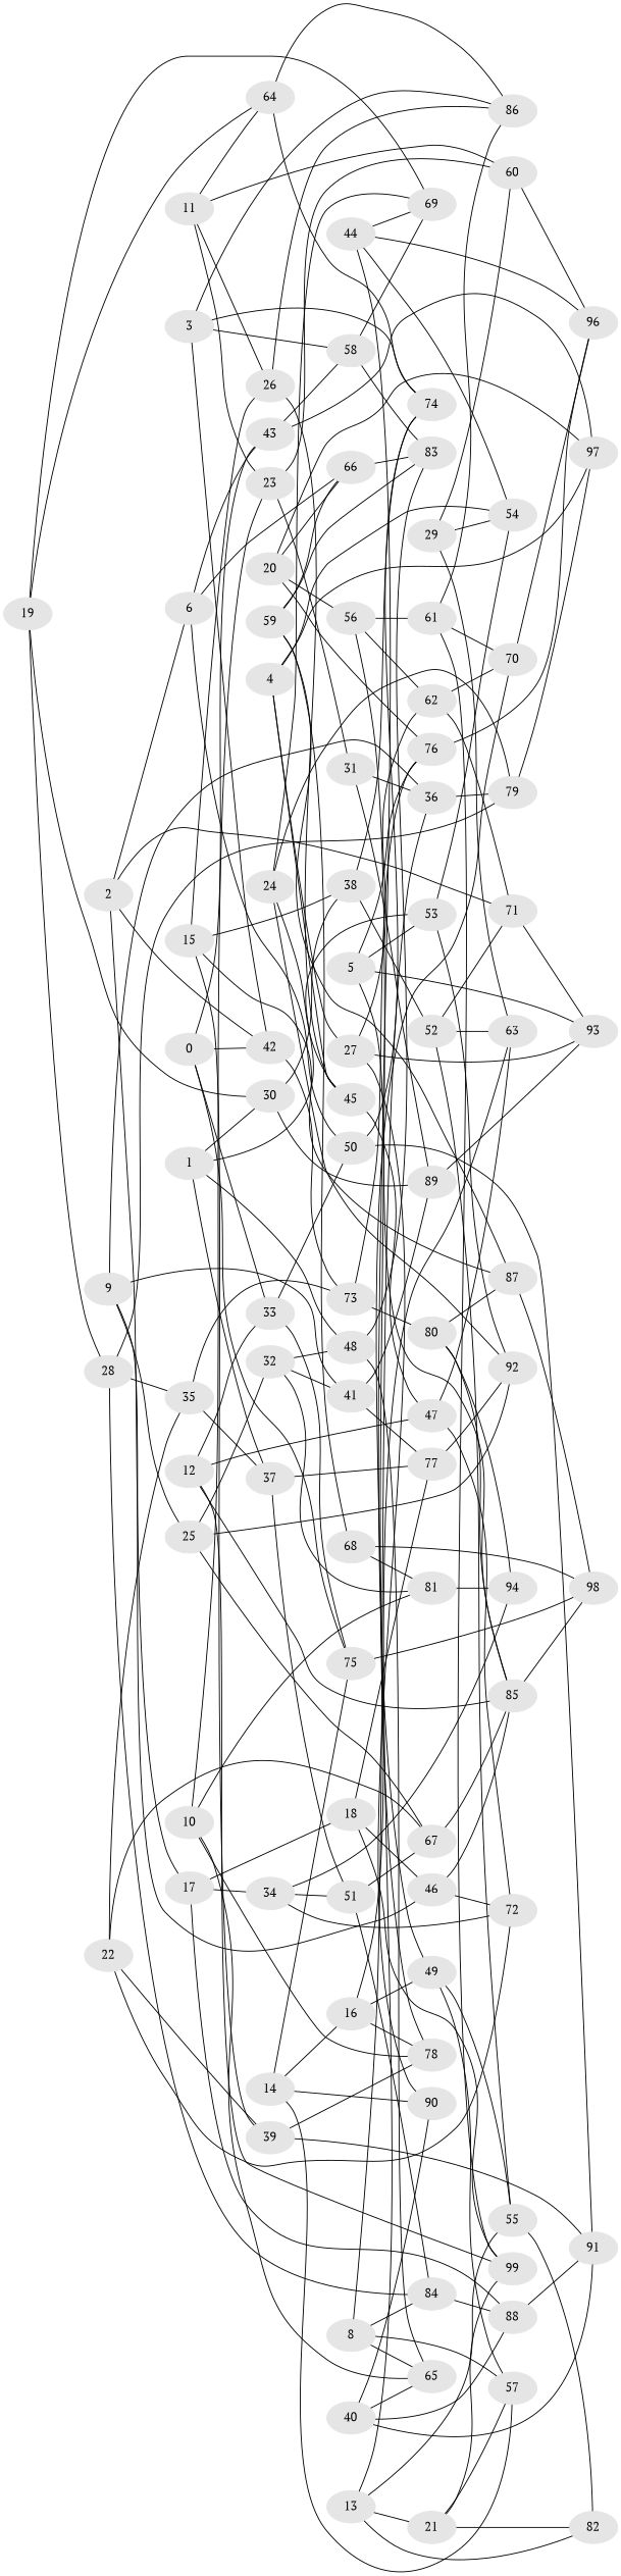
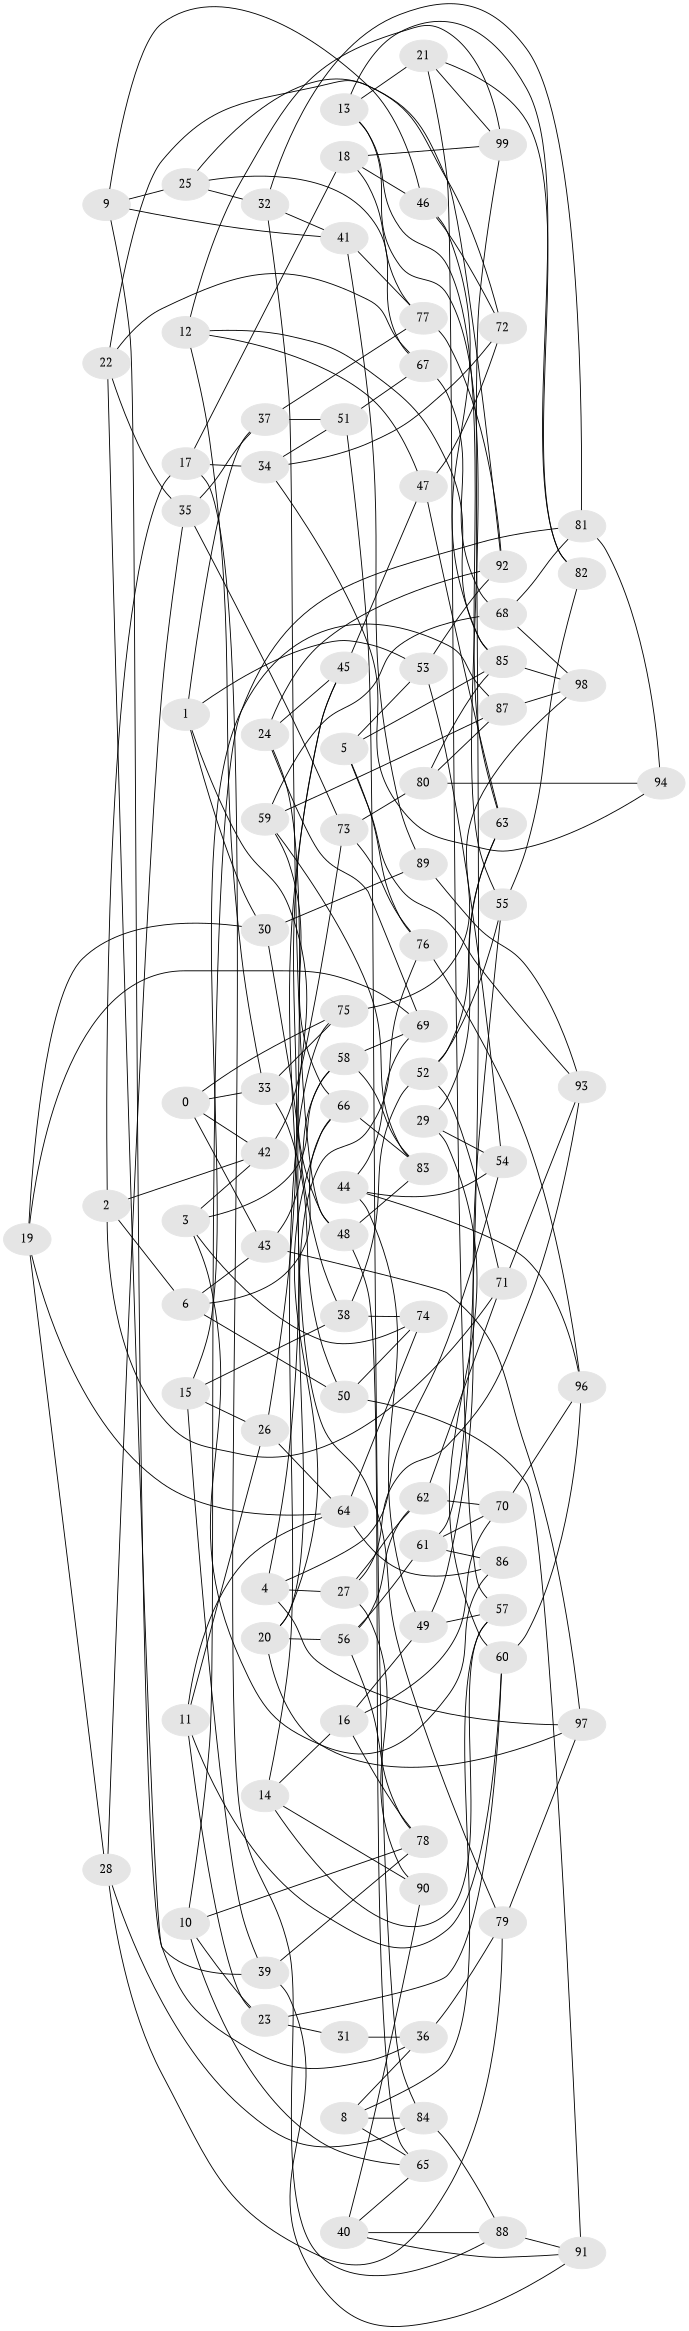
  graph {
    fontname="PT Serif"
    rankdir=LR
    node [color=gray90 fontname="PT Serif" style=filled]
    edge [fontname="PT Serif"]
    1
    30
    37
    48
    53
    38
    89
    77
    51
    65
    83
    54
    92
    2
    6
    17
    42
    71
    43
    50
    66
    18
    34
    88
    73
    93
    3
    58
    74
    86
    69
    4
    27
    45
    97
    90
    62
    47
    5
    76
    85
    96
    91
    n44 [label=0]
    33
    75
    98
    8
    36
    57
    84
    79
    9
    25
    41
    46
    67
    32
    72
    10
    23
    78
    81
    60
    31
    94
    11
    26
    64
    12
    n71 [label=99]
    63
    13
    21
    55
    82
    14
    16
    49
    70
    15
    39
    87
    52
    19
    28
    35
    20
    56
    61
    22
    68
    24
    29
    80
    40
    44
    59
    1 -- 30
    1 -- 37
    1 -- 48
    1 -- 53
    30 -- 38
    30 -- 89
    37 -- 77
    37 -- 51
    48 -- 65
    48 -- 83
    53 -- 54
    53 -- 92
    38 -- 74
    38 -- 52
    89 -- 93
    77 -- 92
    51 -- 84
    51 -- 67
    2 -- 6
    2 -- 17
    2 -- 42
    2 -- 71
    6 -- 43
    6 -- 50
    6 -- 66
    17 -- 18
    17 -- 34
    17 -- 88
    42 -- 73
    71 -- 93
    43 -- 58
    43 -- 97
    50 -- 74
    50 -- 91
    66 -- 83
    18 -- 77
    18 -- 46
    18 -- n71
    34 -- 51
    34 -- 72
    34 -- 94
    88 -- 91
    73 -- 76
    73 -- 80
    3 -- 42
    3 -- 58
    3 -- 74
    3 -- 86
    58 -- 83
    58 -- 69
    4 -- 54
    4 -- 27
    4 -- 45
    4 -- 97
    27 -- 93
    27 -- 90
    27 -- 62
    45 -- 47
    62 -- 71
    62 -- 70
    47 -- 72
    47 -- 63
    5 -- 53
    5 -- 93
    5 -- 76
    5 -- 85
    76 -- 96
    85 -- 98
    n44 -- 42
    n44 -- 43
    n44 -- 33
    n44 -- 75
    33 -- 50
    33 -- 75
    75 -- 98
    8 -- 65
    8 -- 36
    8 -- 57
    8 -- 84
    36 -- 79
    84 -- 88
    79 -- 97
    9 -- 36
    9 -- 25
    9 -- 41
    9 -- 46
    25 -- 92
    25 -- 67
    25 -- 32
    41 -- 89
    41 -- 77
    46 -- 85
    46 -- 72
-   67 -- 85
+   67 -- 68
    32 -- 48
    32 -- 41
    32 -- 81
    10 -- 65
    10 -- 23
    10 -- 78
    10 -- 81
    23 -- 60
    23 -- 31
    81 -- 94
    60 -- 96
-   31 -- 89
    31 -- 36
    11 -- 23
    11 -- 60
    11 -- 26
    11 -- 64
-   26 -- 86
+   26 -- 64
    26 -- 45
    64 -- 74
    64 -- 86
    12 -- 47
    12 -- 85
    12 -- 33
    12 -- n71
    13 -- 63
    13 -- 21
    13 -- 55
    13 -- 82
    21 -- 57
    21 -- n71
    21 -- 82
    55 -- 82
    14 -- 90
    14 -- 75
    14 -- 57
    14 -- 16
    16 -- 78
    16 -- 49
    16 -- 70
    49 -- 57
    49 -- 55
    70 -- 96
    15 -- 38
    15 -- 26
    15 -- 39
    15 -- 87
    39 -- 91
    39 -- 78
    87 -- 98
    52 -- 71
    52 -- 63
    52 -- 55
    19 -- 30
    19 -- 69
    19 -- 64
    19 -- 28
    28 -- 84
    28 -- 79
    28 -- 35
    35 -- 37
    35 -- 73
    20 -- 66
    20 -- 97
    20 -- 76
    20 -- 56
    56 -- 62
    56 -- 78
    56 -- 61
    61 -- 86
    61 -- n71
    61 -- 70
    22 -- 67
    22 -- 72
    22 -- 39
    22 -- 35
    68 -- 98
    68 -- 81
    24 -- 92
    24 -- 69
    24 -- 45
    24 -- 79
    29 -- 54
    29 -- 60
    29 -- 63
    80 -- 85
    80 -- 94
    80 -- 87
    40 -- 65
    40 -- 88
    40 -- 90
    40 -- 91
    44 -- 54
    44 -- 69
    44 -- 96
    44 -- 49
    59 -- 83
    59 -- 66
    59 -- 87
    59 -- 68
  }
